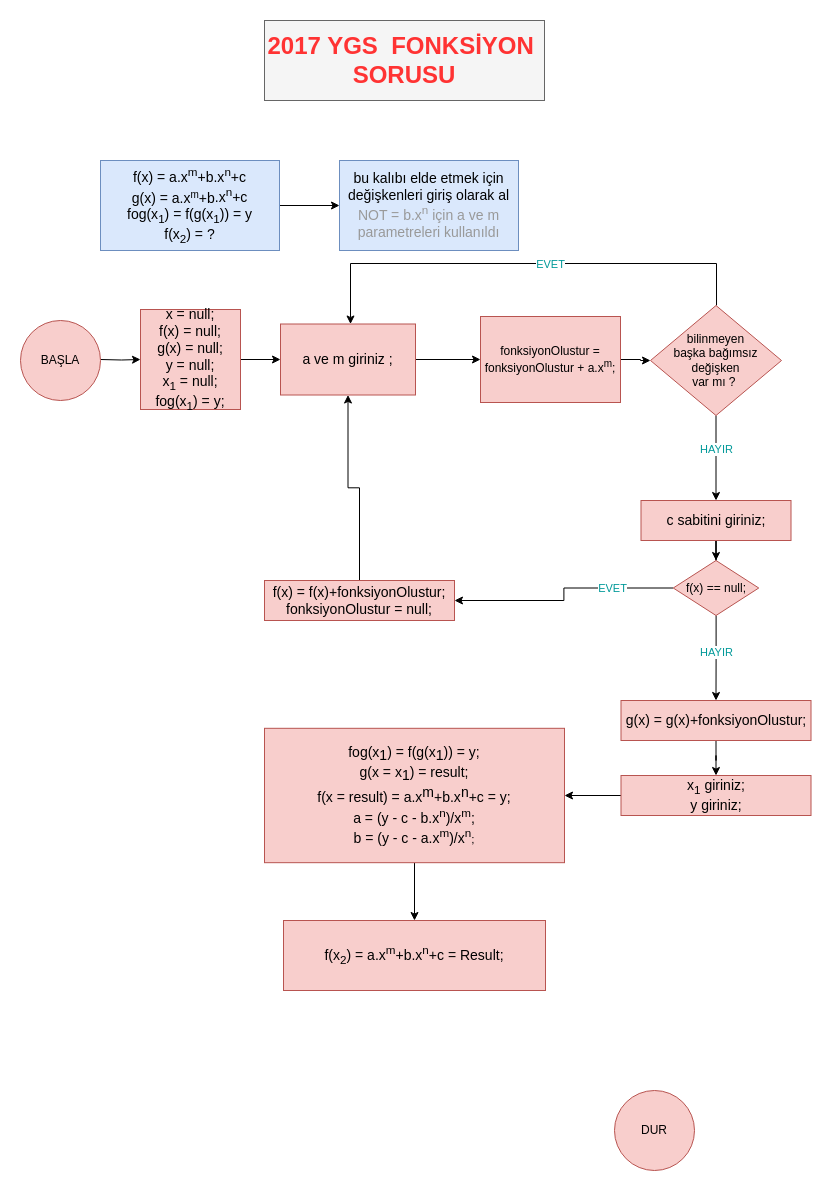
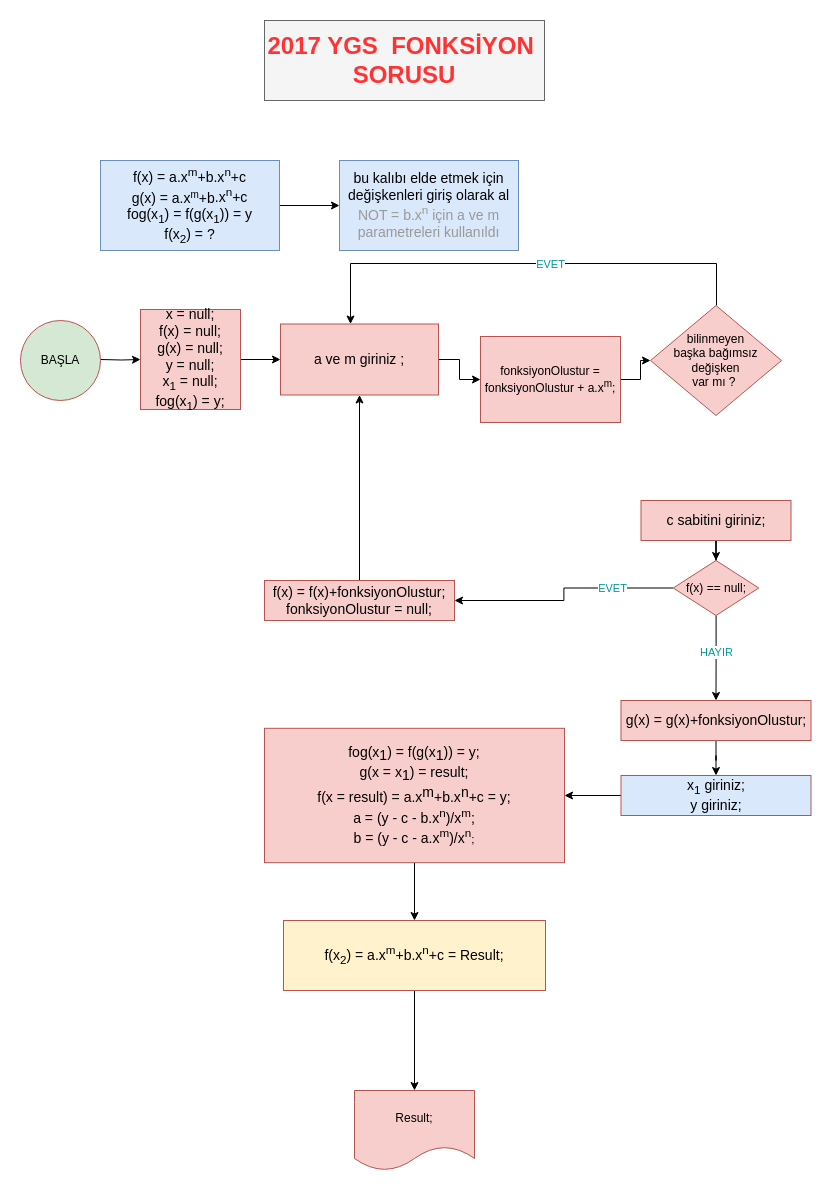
  <mxCell id="0" />
  <mxCell id="1" parent="0" />
  <mxCell id="2" style="edgeStyle=orthogonalEdgeStyle;rounded=0;orthogonalLoop=1;jettySize=auto;html=1;verticalAlign=bottom;fontColor=#009999;labelBorderColor=none;" edge="1" parent="1" target="24"><mxGeometry relative="1" as="geometry"><mxPoint x="100" y="359" as="sourcePoint" /></mxGeometry></mxCell>
- <mxCell id="3" value="BAŞLA" style="ellipse;whiteSpace=wrap;html=1;aspect=fixed;labelBorderColor=none;fillColor=#f8cecc;strokeColor=#b85450;" vertex="1" parent="1"><mxGeometry x="20" y="320" width="80" height="80" as="geometry" /></mxCell>
+ <mxCell id="3" value="BAŞLA" style="ellipse;whiteSpace=wrap;html=1;aspect=fixed;labelBorderColor=none;fillColor=#d5e8d4;strokeColor=#b85450;" vertex="1" parent="1"><mxGeometry x="20" y="320" width="80" height="80" as="geometry" /></mxCell>
  <mxCell id="4" style="edgeStyle=orthogonalEdgeStyle;rounded=0;orthogonalLoop=1;jettySize=auto;html=1;entryX=0;entryY=0.5;entryDx=0;entryDy=0;verticalAlign=bottom;fontColor=#009999;labelBorderColor=none;" edge="1" parent="1" source="5" target="26"><mxGeometry relative="1" as="geometry" /></mxCell>
- <mxCell id="5" value="&lt;span style=&quot;font-size: 14px&quot;&gt;a ve m giriniz ;&lt;/span&gt;&lt;font style=&quot;font-size: 14px&quot;&gt;&lt;br&gt;&lt;/font&gt;" style="rounded=0;whiteSpace=wrap;html=1;labelBorderColor=none;fillColor=#f8cecc;strokeColor=#b85450;" vertex="1" parent="1"><mxGeometry x="280" y="323.5" width="135" height="71" as="geometry" /></mxCell>
- <mxCell id="6" value="HAYIR" style="edgeStyle=orthogonalEdgeStyle;rounded=0;orthogonalLoop=1;jettySize=auto;html=1;entryX=0.5;entryY=0;entryDx=0;entryDy=0;verticalAlign=bottom;fontColor=#009999;labelBorderColor=none;" edge="1" parent="1" source="9" target="18"><mxGeometry relative="1" as="geometry" /></mxCell>
+ <mxCell id="5" value="&lt;span style=&quot;font-size: 14px&quot;&gt;a ve m giriniz ;&lt;/span&gt;&lt;font style=&quot;font-size: 14px&quot;&gt;&lt;br&gt;&lt;/font&gt;" style="rounded=0;whiteSpace=wrap;html=1;labelBorderColor=none;fillColor=#f8cecc;strokeColor=#b85450;" vertex="1" parent="1"><mxGeometry x="280" y="323.5" width="158" height="71" as="geometry" /></mxCell>
  <mxCell id="7" style="edgeStyle=orthogonalEdgeStyle;rounded=0;orthogonalLoop=1;jettySize=auto;html=1;verticalAlign=top;exitX=0.504;exitY=0;exitDx=0;exitDy=0;exitPerimeter=0;fontColor=#009999;labelBorderColor=none;" edge="1" parent="1" source="9" target="5"><mxGeometry relative="1" as="geometry"><mxPoint x="390" y="305" as="targetPoint" /><Array as="points"><mxPoint x="716" y="263" /><mxPoint x="350" y="263" /></Array></mxGeometry></mxCell>
  <mxCell id="8" value="EVET" style="edgeLabel;html=1;align=center;verticalAlign=middle;resizable=0;points=[];fontColor=#009999;labelBorderColor=none;" vertex="1" connectable="0" parent="7"><mxGeometry x="-0.107" relative="1" as="geometry"><mxPoint as="offset" /></mxGeometry></mxCell>
  <mxCell id="9" value="bilinmeyen &lt;br&gt;başka bağımsız değişken &lt;br&gt;var mı ?&amp;nbsp;" style="rhombus;whiteSpace=wrap;html=1;labelBorderColor=none;fillColor=#f8cecc;strokeColor=#b85450;" vertex="1" parent="1"><mxGeometry x="650" y="305" width="131" height="110" as="geometry" /></mxCell>
- <mxCell id="11" value="DUR" style="ellipse;whiteSpace=wrap;html=1;aspect=fixed;labelBorderColor=none;fillColor=#f8cecc;strokeColor=#b85450;" vertex="1" parent="1"><mxGeometry x="614" y="1090" width="80" height="80" as="geometry" /></mxCell>
+ <mxCell id="10" value="Result;" style="shape=document;whiteSpace=wrap;html=1;boundedLbl=1;labelBorderColor=none;fillColor=#f8cecc;strokeColor=#b85450;" vertex="1" parent="1"><mxGeometry x="354" y="1090" width="120" height="80" as="geometry" /></mxCell>
  <mxCell id="12" style="edgeStyle=orthogonalEdgeStyle;rounded=0;orthogonalLoop=1;jettySize=auto;html=1;fontColor=#000000;verticalAlign=bottom;" edge="1" parent="1" source="13" target="14"><mxGeometry relative="1" as="geometry" /></mxCell>
  <mxCell id="13" value="&lt;font style=&quot;font-size: 14px&quot;&gt;f(x) = a.x&lt;sup&gt;m&lt;/sup&gt;+b.x&lt;sup&gt;n&lt;/sup&gt;+c&lt;br&gt;&lt;/font&gt;&lt;span style=&quot;font-size: 14px&quot;&gt;g(x) = a.x&lt;/span&gt;&lt;sup&gt;m&lt;/sup&gt;&lt;span style=&quot;font-size: 14px&quot;&gt;+b&lt;/span&gt;&lt;span style=&quot;font-size: 14px&quot;&gt;.x&lt;sup&gt;n&lt;/sup&gt;+c&lt;br&gt;fog(x&lt;sub&gt;1&lt;/sub&gt;) = f(g(x&lt;sub&gt;1&lt;/sub&gt;)) = y&lt;br&gt;f(x&lt;sub&gt;2&lt;/sub&gt;) = ?&lt;/span&gt;" style="text;html=1;strokeColor=#6c8ebf;fillColor=#dae8fc;align=center;verticalAlign=middle;whiteSpace=wrap;rounded=0;" vertex="1" parent="1"><mxGeometry x="100" y="160" width="179" height="90" as="geometry" /></mxCell>
  <mxCell id="14" value="&lt;span style=&quot;font-size: 14px&quot;&gt;bu kalıbı elde etmek için değişkenleri giriş olarak al&lt;br&gt;&lt;font color=&quot;#999999&quot;&gt;NOT = b.x&lt;sup&gt;n&lt;/sup&gt; için a ve m parametreleri kullanıldı&lt;/font&gt;&lt;br&gt;&lt;/span&gt;" style="text;html=1;strokeColor=#6c8ebf;fillColor=#dae8fc;align=center;verticalAlign=middle;whiteSpace=wrap;rounded=0;" vertex="1" parent="1"><mxGeometry x="339" y="160" width="179" height="90" as="geometry" /></mxCell>
- <mxCell id="16" value="&lt;font style=&quot;font-size: 14px&quot;&gt;f(x&lt;sub&gt;2&lt;/sub&gt;) = a.x&lt;sup&gt;m&lt;/sup&gt;+b.x&lt;sup&gt;n&lt;/sup&gt;+c = Result;&lt;/font&gt;&lt;span style=&quot;font-size: 14px&quot;&gt;&lt;br&gt;&lt;/span&gt;" style="rounded=0;whiteSpace=wrap;html=1;labelBorderColor=none;fillColor=#f8cecc;strokeColor=#b85450;" vertex="1" parent="1"><mxGeometry x="283" y="920" width="262" height="70" as="geometry" /></mxCell>
+ <mxCell id="15" style="edgeStyle=orthogonalEdgeStyle;rounded=0;orthogonalLoop=1;jettySize=auto;html=1;verticalAlign=top;fontColor=#009999;labelBorderColor=none;" edge="1" parent="1" source="16" target="10"><mxGeometry relative="1" as="geometry" /></mxCell>
+ <mxCell id="16" value="&lt;font style=&quot;font-size: 14px&quot;&gt;f(x&lt;sub&gt;2&lt;/sub&gt;) = a.x&lt;sup&gt;m&lt;/sup&gt;+b.x&lt;sup&gt;n&lt;/sup&gt;+c = Result;&lt;/font&gt;&lt;span style=&quot;font-size: 14px&quot;&gt;&lt;br&gt;&lt;/span&gt;" style="rounded=0;whiteSpace=wrap;html=1;labelBorderColor=none;fillColor=#fff2cc;strokeColor=#b85450;" vertex="1" parent="1"><mxGeometry x="283" y="920" width="262" height="70" as="geometry" /></mxCell>
  <mxCell id="17" style="edgeStyle=orthogonalEdgeStyle;rounded=0;orthogonalLoop=1;jettySize=auto;html=1;entryX=0.5;entryY=0;entryDx=0;entryDy=0;verticalAlign=top;fontColor=#009999;labelBorderColor=none;" edge="1" parent="1" source="18" target="22"><mxGeometry relative="1" as="geometry" /></mxCell>
  <mxCell id="18" value="&lt;font style=&quot;font-size: 14px&quot;&gt;c sabitini giriniz;&lt;br&gt;&lt;/font&gt;" style="rounded=0;whiteSpace=wrap;html=1;labelBorderColor=none;fillColor=#f8cecc;strokeColor=#b85450;" vertex="1" parent="1"><mxGeometry x="640.5" y="500" width="150" height="40" as="geometry" /></mxCell>
  <mxCell id="19" style="edgeStyle=orthogonalEdgeStyle;rounded=0;orthogonalLoop=1;jettySize=auto;html=1;verticalAlign=top;fontColor=#009999;labelBorderColor=none;" edge="1" parent="1" source="22" target="28"><mxGeometry relative="1" as="geometry"><mxPoint x="600" y="600" as="targetPoint" /><Array as="points" /></mxGeometry></mxCell>
  <mxCell id="20" value="EVET" style="edgeLabel;html=1;align=center;verticalAlign=middle;resizable=0;points=[];fontColor=#009999;labelBorderColor=none;" vertex="1" connectable="0" parent="19"><mxGeometry x="-0.646" y="1" relative="1" as="geometry"><mxPoint x="-20" y="-1" as="offset" /></mxGeometry></mxCell>
  <mxCell id="21" value="HAYIR" style="edgeStyle=orthogonalEdgeStyle;rounded=0;orthogonalLoop=1;jettySize=auto;html=1;verticalAlign=top;fontColor=#009999;labelBorderColor=none;" edge="1" parent="1" source="22" target="30"><mxGeometry x="-0.428" relative="1" as="geometry"><mxPoint x="713" y="710" as="targetPoint" /><Array as="points" /><mxPoint as="offset" /></mxGeometry></mxCell>
  <mxCell id="22" value="f(x) == null;" style="rhombus;whiteSpace=wrap;html=1;labelBorderColor=none;fillColor=#f8cecc;strokeColor=#b85450;" vertex="1" parent="1"><mxGeometry x="672.75" y="560" width="85.5" height="55" as="geometry" /></mxCell>
  <mxCell id="23" style="edgeStyle=orthogonalEdgeStyle;rounded=0;orthogonalLoop=1;jettySize=auto;html=1;verticalAlign=bottom;fontColor=#009999;labelBorderColor=none;" edge="1" parent="1" source="24" target="5"><mxGeometry relative="1" as="geometry" /></mxCell>
  <mxCell id="24" value="&lt;span style=&quot;font-size: 14px&quot;&gt;x = null;&lt;br&gt;f(x) = null;&lt;br&gt;g(x) = null;&lt;br&gt;y = null;&lt;br&gt;x&lt;sub&gt;1&lt;/sub&gt; = null;&lt;br&gt;&lt;/span&gt;&lt;font style=&quot;font-size: 14px&quot;&gt;fog(x&lt;sub&gt;1&lt;/sub&gt;) = y;&lt;br&gt;&lt;/font&gt;" style="rounded=0;whiteSpace=wrap;html=1;labelBorderColor=none;fillColor=#f8cecc;strokeColor=#b85450;" vertex="1" parent="1"><mxGeometry x="140" y="309" width="100" height="100" as="geometry" /></mxCell>
  <mxCell id="25" style="edgeStyle=orthogonalEdgeStyle;rounded=0;orthogonalLoop=1;jettySize=auto;html=1;entryX=0;entryY=0.5;entryDx=0;entryDy=0;verticalAlign=bottom;fontColor=#009999;labelBorderColor=none;" edge="1" parent="1" source="26" target="9"><mxGeometry relative="1" as="geometry" /></mxCell>
- <mxCell id="26" value="fonksiyonOlustur = fonksiyonOlustur + a.x&lt;sup&gt;m&lt;/sup&gt;;" style="rounded=0;whiteSpace=wrap;html=1;labelBorderColor=none;fillColor=#f8cecc;strokeColor=#b85450;" vertex="1" parent="1"><mxGeometry x="480" y="316" width="140" height="86" as="geometry" /></mxCell>
+ <mxCell id="26" value="fonksiyonOlustur = fonksiyonOlustur + a.x&lt;sup&gt;m&lt;/sup&gt;;" style="rounded=0;whiteSpace=wrap;html=1;labelBorderColor=none;fillColor=#f8cecc;strokeColor=#b85450;" vertex="1" parent="1"><mxGeometry x="480" y="336" width="140" height="86" as="geometry" /></mxCell>
  <mxCell id="27" style="edgeStyle=orthogonalEdgeStyle;rounded=0;orthogonalLoop=1;jettySize=auto;html=1;verticalAlign=top;fontColor=#009999;labelBorderColor=none;" edge="1" parent="1" source="28" target="5"><mxGeometry relative="1" as="geometry"><mxPoint x="380" y="550" as="targetPoint" /></mxGeometry></mxCell>
  <mxCell id="28" value="&lt;font style=&quot;font-size: 14px&quot;&gt;f(x) = f(x)+fonksiyonOlustur;&lt;br&gt;fonksiyonOlustur = null;&lt;br&gt;&lt;/font&gt;" style="rounded=0;whiteSpace=wrap;html=1;labelBorderColor=none;fillColor=#f8cecc;strokeColor=#b85450;" vertex="1" parent="1"><mxGeometry x="264" y="580" width="190" height="40" as="geometry" /></mxCell>
  <mxCell id="29" style="edgeStyle=orthogonalEdgeStyle;rounded=0;orthogonalLoop=1;jettySize=auto;html=1;verticalAlign=top;fontColor=#009999;labelBorderColor=none;" edge="1" parent="1" source="30" target="34"><mxGeometry relative="1" as="geometry" /></mxCell>
  <mxCell id="30" value="&lt;font style=&quot;font-size: 14px&quot;&gt;g(x) = g(x)+fonksiyonOlustur;&lt;br&gt;&lt;/font&gt;" style="rounded=0;whiteSpace=wrap;html=1;labelBorderColor=none;fillColor=#f8cecc;strokeColor=#b85450;" vertex="1" parent="1"><mxGeometry x="620.5" y="700" width="190" height="40" as="geometry" /></mxCell>
  <mxCell id="31" style="edgeStyle=orthogonalEdgeStyle;rounded=0;orthogonalLoop=1;jettySize=auto;html=1;verticalAlign=top;fontColor=#009999;labelBorderColor=none;" edge="1" parent="1" source="32" target="16"><mxGeometry relative="1" as="geometry" /></mxCell>
  <mxCell id="32" value="&lt;font&gt;&lt;span style=&quot;font-size: 14px&quot;&gt;fog(x&lt;/span&gt;&lt;sub style=&quot;font-size: 14px&quot;&gt;1&lt;/sub&gt;&lt;span style=&quot;font-size: 14px&quot;&gt;) = f(g(x&lt;/span&gt;&lt;sub style=&quot;font-size: 14px&quot;&gt;1&lt;/sub&gt;&lt;span style=&quot;font-size: 14px&quot;&gt;)) = y;&lt;/span&gt;&lt;span style=&quot;font-size: 0px; font-family: monospace;&quot;&gt;%3CmxGraphModel%3E%3Croot%3E%3CmxCell%20id%3D%220%22%2F%3E%3CmxCell%20id%3D%221%22%20parent%3D%220%22%2F%3E%3CmxCell%20id%3D%222%22%20value%3D%22%26lt%3Bfont%20style%3D%26quot%3Bfont-size%3A%2014px%26quot%3B%26gt%3Bg(x)%20%3D%20g(x)%2BfonksiyonOlustur%3B%26lt%3Bbr%26gt%3B%26lt%3B%2Ffont%26gt%3B%22%20style%3D%22rounded%3D0%3BwhiteSpace%3Dwrap%3Bhtml%3D1%3B%22%20vertex%3D%221%22%20parent%3D%221%22%3E%3CmxGeometry%20x%3D%22620.5%22%20y%3D%22470%22%20width%3D%22190%22%20height%3D%2240%22%20as%3D%22geometry%22%2F%3E%3C%2FmxCell%3E%3C%2Froot%3E%3C%2FmxGraphModel%3E&lt;br&gt;&lt;/span&gt;&lt;span style=&quot;font-size: 14px&quot;&gt;g(x = x&lt;/span&gt;&lt;sub style=&quot;font-size: 14px&quot;&gt;1&lt;/sub&gt;&lt;span style=&quot;font-size: 14px&quot;&gt;) = result;&lt;/span&gt;&lt;br&gt;&lt;span style=&quot;font-size: 14px&quot;&gt;f(x = result) = a.x&lt;/span&gt;&lt;sup style=&quot;font-size: 14px&quot;&gt;m&lt;/sup&gt;&lt;span style=&quot;font-size: 14px&quot;&gt;+b.x&lt;/span&gt;&lt;sup style=&quot;font-size: 14px&quot;&gt;n&lt;/sup&gt;&lt;span style=&quot;font-size: 14px&quot;&gt;+c = y;&lt;/span&gt;&lt;br&gt;&lt;span style=&quot;font-size: 14px&quot;&gt;a = (y - c - b.x&lt;sup&gt;n&lt;/sup&gt;)/x&lt;sup&gt;m&lt;/sup&gt;;&lt;br&gt;&lt;/span&gt;&lt;/font&gt;&lt;font&gt;&lt;span style=&quot;font-size: 14px&quot;&gt;b = (y - c - a.x&lt;sup&gt;m&lt;/sup&gt;&lt;/span&gt;&lt;span style=&quot;font-size: 14px&quot;&gt;)/x&lt;sup&gt;n&lt;/sup&gt;&lt;/span&gt;&lt;span style=&quot;font-size: 11.667px&quot;&gt;;&lt;/span&gt;&lt;br style=&quot;font-size: 14px&quot;&gt;&lt;/font&gt;" style="rounded=0;whiteSpace=wrap;html=1;labelBorderColor=none;fillColor=#f8cecc;strokeColor=#b85450;" vertex="1" parent="1"><mxGeometry x="264" y="727.81" width="300" height="134.37" as="geometry" /></mxCell>
  <mxCell id="33" style="edgeStyle=orthogonalEdgeStyle;rounded=0;orthogonalLoop=1;jettySize=auto;html=1;verticalAlign=top;fontColor=#009999;labelBorderColor=none;" edge="1" parent="1" source="34" target="32"><mxGeometry relative="1" as="geometry" /></mxCell>
- <mxCell id="34" value="&lt;font style=&quot;font-size: 14px&quot;&gt;x&lt;sub&gt;1&lt;/sub&gt; giriniz;&lt;br&gt;y giriniz;&lt;br&gt;&lt;/font&gt;" style="rounded=0;whiteSpace=wrap;html=1;labelBorderColor=none;fillColor=#f8cecc;strokeColor=#b85450;" vertex="1" parent="1"><mxGeometry x="620.5" y="775" width="190" height="40" as="geometry" /></mxCell>
+ <mxCell id="34" value="&lt;font style=&quot;font-size: 14px&quot;&gt;x&lt;sub&gt;1&lt;/sub&gt; giriniz;&lt;br&gt;y giriniz;&lt;br&gt;&lt;/font&gt;" style="rounded=0;whiteSpace=wrap;html=1;labelBorderColor=none;fillColor=#dae8fc;strokeColor=#b85450;" vertex="1" parent="1"><mxGeometry x="620.5" y="775" width="190" height="40" as="geometry" /></mxCell>
  <mxCell id="35" value="&lt;b&gt;&lt;font color=&quot;#ff3333&quot; style=&quot;font-size: 24px&quot;&gt;2017 YGS&amp;nbsp; FONKSİYON&amp;nbsp; SORUSU&lt;/font&gt;&lt;/b&gt;" style="text;html=1;align=center;verticalAlign=middle;whiteSpace=wrap;rounded=0;fillColor=#f5f5f5;strokeColor=#666666;fontColor=#333333;" vertex="1" parent="1"><mxGeometry x="264" y="20" width="280" height="80" as="geometry" /></mxCell>
